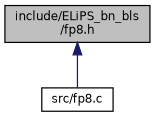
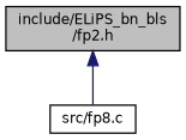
  digraph {
    fontname="DejaVu Sans"
    node [color=black fontname="DejaVu Sans" fontsize=10 shape=record style=filled]
-   n1 [fillcolor=grey75 fontcolor=black height=0.2 label="include/ELiPS_bn_bls\l/fp8.h" width=0.4]
+   n1 [fillcolor=grey75 fontcolor=black height=0.2 label="include/ELiPS_bn_bls\l/fp2.h" width=0.4]
    n2 [fillcolor=white height=0.2 label="src/fp8.c" width=0.4]
    n1 -> n2 [color=midnightblue dir=back fontname="DejaVu Sans" fontsize=10 labelfontname=Helvetica labelfontsize=10 style=solid]
  }
